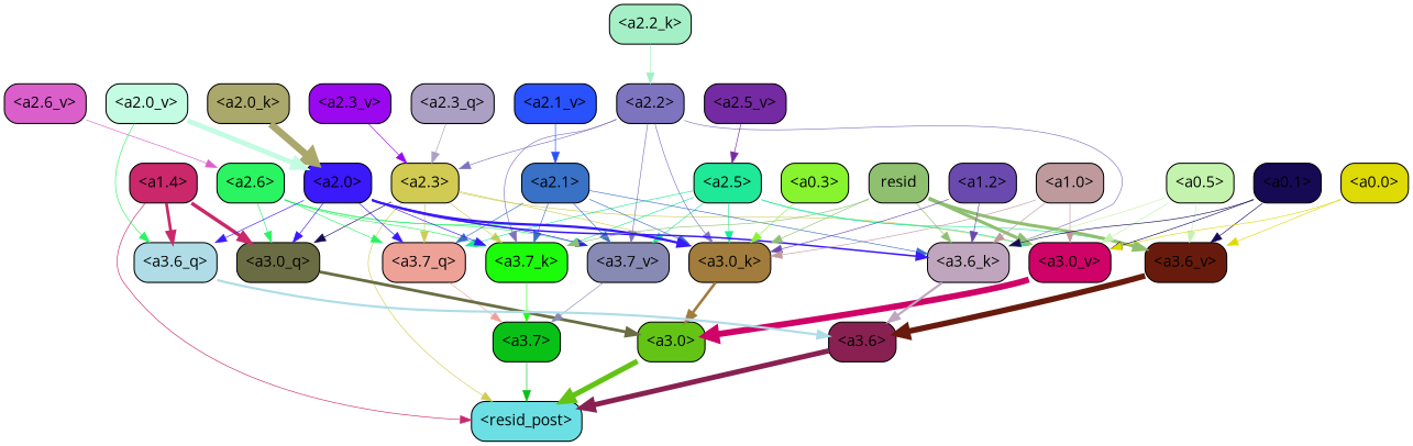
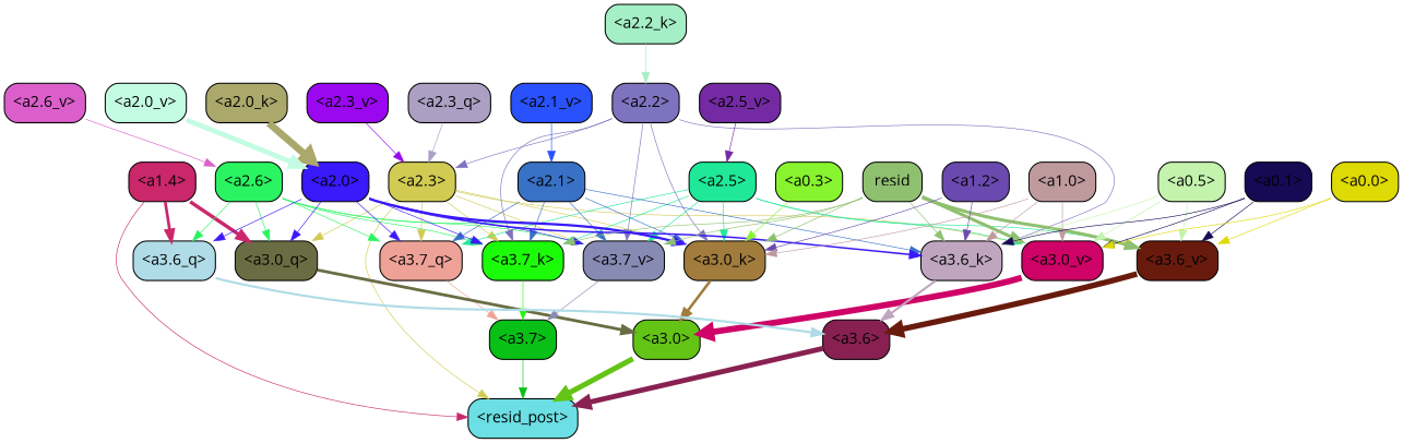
  strict digraph {
    fontname="Open Sans"
    splines=true
    node [color=black fontname="Open Sans" shape=box style="filled, rounded"]
    edge [color="#d1cb53" fontname="Open Sans" penwidth=0.6]
    "<a3.7>" [fillcolor="#09c017"]
    "<resid_post>" [fillcolor="#6bdfe3"]
    "<a3.6>" [fillcolor="#882151"]
    "<a3.0>" [fillcolor="#63c416"]
    "<a2.3>" [fillcolor="#d1cb53"]
    "<a3.7_q>" [fillcolor="#eea297"]
    "<a3.0_q>" [fillcolor="#6a6d43"]
    "<a3.7_k>" [fillcolor="#1cfc0a"]
    "<a3.0_k>" [fillcolor="#a17c3d"]
    "<a3.7_v>" [fillcolor="#878bb3"]
    "<a3.0_v>" [fillcolor="#cf0267"]
    "<a1.4>" [fillcolor="#ca286b"]
    "<a3.6_q>" [fillcolor="#afdce7"]
    "<a3.6_k>" [fillcolor="#bfa6be"]
    "<a3.6_v>" [fillcolor="#681b0d"]
    "<a2.6>" [fillcolor="#2af461"]
    "<a2.5>" [fillcolor="#1fe998"]
    "<a2.2>" [fillcolor="#7e73bf"]
    "<a2.1>" [fillcolor="#3971c6"]
    "<a2.0>" [fillcolor="#3a19fa"]
    n21 [fillcolor="#8fc070" label=resid]
    "<a1.2>" [fillcolor="#6b4aaf"]
    "<a1.0>" [fillcolor="#bf9a9d"]
    "<a0.5>" [fillcolor="#c4f3ae"]
    "<a0.1>" [fillcolor="#160a55"]
    "<a0.3>" [fillcolor="#87f42f"]
    "<a0.0>" [fillcolor="#deda05"]
    "<a2.3_q>" [fillcolor="#ab9fc4"]
    "<a2.2_k>" [fillcolor="#a4efc5"]
    "<a2.0_k>" [fillcolor="#aba86b"]
    "<a2.6_v>" [fillcolor="#da5fcb"]
    "<a2.5_v>" [fillcolor="#742aa3"]
    "<a2.3_v>" [fillcolor="#9908ef"]
    "<a2.1_v>" [fillcolor="#2951fc"]
    "<a2.0_v>" [fillcolor="#c3fce2"]
    "<a3.7>" -> "<resid_post>" [color="#09c017"]
    "<a3.6>" -> "<resid_post>" [color="#882151" penwidth=4.751612067222595]
    "<a3.0>" -> "<resid_post>" [color="#63c416" penwidth=4.884142994880676]
    "<a2.3>" -> "<resid_post>"
    "<a2.3>" -> "<a3.7_q>"
-   "<a2.3>" -> "<a3.0_q>" [color="#160a55"]
+   "<a2.3>" -> "<a3.0_q>"
    "<a2.3>" -> "<a3.7_k>"
    "<a2.3>" -> "<a3.0_k>"
+   "<a2.3>" -> "<a3.7_v>"
    "<a2.3>" -> "<a3.0_v>"
    "<a3.7_q>" -> "<a3.7>" [color="#eea297"]
    "<a3.0_q>" -> "<a3.0>" [color="#6a6d43" penwidth=2.7421876192092896]
    "<a3.7_k>" -> "<a3.7>" [color="#1cfc0a"]
    "<a3.0_k>" -> "<a3.0>" [color="#a17c3d" penwidth=2.476402521133423]
    "<a3.7_v>" -> "<a3.7>" [color="#878bb3"]
    "<a3.0_v>" -> "<a3.0>" [color="#cf0267" penwidth=5.652270674705505]
    "<a1.4>" -> "<resid_post>" [color="#ca286b"]
    "<a1.4>" -> "<a3.0_q>" [color="#ca286b" penwidth=3.3040847778320312]
    "<a1.4>" -> "<a3.6_q>" [color="#ca286b" penwidth=2.6469622254371643]
    "<a3.6_q>" -> "<a3.6>" [color="#afdce7" penwidth=2.091020345687866]
    "<a3.6_k>" -> "<a3.6>" [color="#bfa6be" penwidth=2.048597991466522]
    "<a3.6_v>" -> "<a3.6>" [color="#681b0d" penwidth=5.2550448179244995]
    "<a2.6>" -> "<a3.7_q>" [color="#2af461"]
    "<a2.6>" -> "<a3.0_q>" [color="#2af461"]
    "<a2.6>" -> "<a3.7_k>" [color="#2af461"]
    "<a2.6>" -> "<a3.0_k>" [color="#2af461"]
    "<a2.6>" -> "<a3.7_v>" [color="#2af461"]
-   "<a2.0_v>" -> "<a3.6_q>" [color="#2af461"]
+   "<a2.6>" -> "<a3.6_q>" [color="#2af461"]
    "<a2.5>" -> "<a3.7_q>" [color="#1fe998"]
    "<a2.5>" -> "<a3.7_k>" [color="#1fe998"]
    "<a2.5>" -> "<a3.0_k>" [color="#1fe998"]
    "<a2.5>" -> "<a3.7_v>" [color="#1fe998"]
    "<a2.5>" -> "<a3.0_v>" [color="#1fe998"]
    "<a2.5>" -> "<a3.6_v>" [color="#1fe998"]
    "<a2.2>" -> "<a2.3>" [color="#7e73bf"]
    "<a2.2>" -> "<a3.7_k>" [color="#7e73bf"]
    "<a2.2>" -> "<a3.0_k>" [color="#7e73bf"]
    "<a2.2>" -> "<a3.7_v>" [color="#7e73bf"]
    "<a2.2>" -> "<a3.6_k>" [color="#7e73bf"]
    "<a2.1>" -> "<a3.7_q>" [color="#3971c6"]
    "<a2.1>" -> "<a3.7_k>" [color="#3971c6"]
    "<a2.1>" -> "<a3.0_k>" [color="#3971c6"]
    "<a2.1>" -> "<a3.7_v>" [color="#3971c6"]
    "<a2.1>" -> "<a3.6_k>" [color="#3971c6"]
    "<a2.0>" -> "<a3.7_q>" [color="#3a19fa"]
    "<a2.0>" -> "<a3.0_q>" [color="#3a19fa"]
    "<a2.0>" -> "<a3.7_k>" [color="#3a19fa"]
    "<a2.0>" -> "<a3.0_k>" [color="#3a19fa" penwidth=2.2137351036071777]
    "<a2.0>" -> "<a3.7_v>" [color="#3a19fa"]
    "<a2.0>" -> "<a3.6_q>" [color="#3a19fa"]
    "<a2.0>" -> "<a3.6_k>" [color="#3a19fa" penwidth=1.4757367372512817]
    n21 -> "<a3.7_k>" [color="#8fc070"]
    n21 -> "<a3.0_k>" [color="#8fc070"]
+   n21 -> "<a3.7_v>" [color="#8fc070"]
    n21 -> "<a3.0_v>" [color="#8fc070" penwidth=2.972973108291626]
    n21 -> "<a3.6_k>" [color="#8fc070"]
    n21 -> "<a3.6_v>" [color="#8fc070" penwidth=2.9582033157348633]
    "<a1.2>" -> "<a3.0_k>" [color="#6b4aaf"]
    "<a1.2>" -> "<a3.6_k>" [color="#6b4aaf"]
    "<a1.0>" -> "<a3.0_k>" [color="#bf9a9d"]
    "<a1.0>" -> "<a3.0_v>" [color="#bf9a9d"]
    "<a1.0>" -> "<a3.6_k>" [color="#bf9a9d"]
    "<a0.5>" -> "<a3.0_v>" [color="#c4f3ae" penwidth=0.6790935099124908]
    "<a0.5>" -> "<a3.6_k>" [color="#c4f3ae"]
    "<a0.5>" -> "<a3.6_v>" [color="#c4f3ae"]
    "<a0.1>" -> "<a3.0_v>" [color="#160a55"]
    "<a0.1>" -> "<a3.6_k>" [color="#160a55"]
    "<a0.1>" -> "<a3.6_v>" [color="#160a55"]
    "<a0.3>" -> "<a3.0_k>" [color="#87f42f"]
    "<a0.0>" -> "<a3.0_v>" [color="#deda05"]
    "<a0.0>" -> "<a3.6_v>" [color="#deda05"]
    "<a2.3_q>" -> "<a2.3>" [color="#ab9fc4"]
    "<a2.2_k>" -> "<a2.2>" [color="#a4efc5"]
    "<a2.0_k>" -> "<a2.0>" [color="#aba86b" penwidth=6.470837593078613]
    "<a2.6_v>" -> "<a2.6>" [color="#da5fcb"]
    "<a2.5_v>" -> "<a2.5>" [color="#742aa3"]
    "<a2.3_v>" -> "<a2.3>" [color="#9908ef"]
    "<a2.1_v>" -> "<a2.1>" [color="#2951fc"]
    "<a2.0_v>" -> "<a2.0>" [color="#c3fce2" penwidth=4.5950857400894165]
  }
